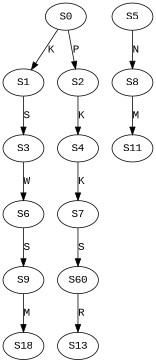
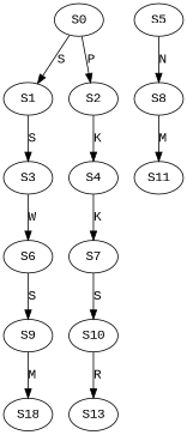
  strict digraph {
    fontname="Liberation Mono"
    node [fontname="Liberation Mono"]
    edge [fontname="Liberation Mono"]
    S0
    S1
    S2
    S3
    S4
    S6
    S7
    S5
    S8
    S9
-   S10 [label=S60]
+   S10
    S11
    n13 [label=S18]
    S13
-   S0 -> S1 [label=K]
+   S0 -> S1 [label=S]
    S0 -> S2 [label=P]
    S1 -> S3 [label=S]
    S2 -> S4 [label=K]
    S3 -> S6 [label=W]
    S4 -> S7 [label=K]
    S6 -> S9 [label=S]
    S7 -> S10 [label=S]
    S5 -> S8 [label=N]
    S8 -> S11 [label=M]
    S9 -> n13 [label=M]
    S10 -> S13 [label=R]
  }
